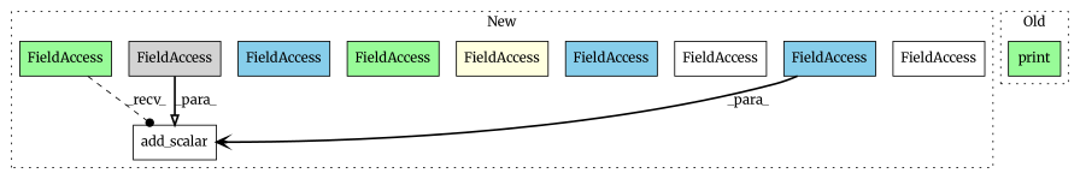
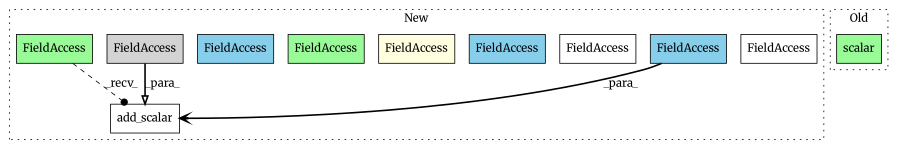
  digraph {
    fontname=Merriweather
    node [a=22 fillcolor=white fontname=Merriweather l=6 s=4799 shape=box style=filled]
    edge [fontname=Merriweather style=bold]
    n1 [a=32 l="11,1" label=add_scalar s="4806,4851"]
    n2 [label=FieldAccess]
    n3 [fillcolor=skyblue l=9 label=FieldAccess s=4842]
    n4 [label=FieldAccess s=4663]
    n5 [fillcolor=skyblue l=11 label=FieldAccess s=4830]
    n6 [fillcolor=lightyellow l=11 label=FieldAccess s=4932]
    n7 [fillcolor=palegreen l=11 label=FieldAccess s=4576]
    n8 [fillcolor=skyblue label=FieldAccess s=4745]
    n9 [fillcolor=lightgrey l=11 label=FieldAccess s=4830]
    n10 [fillcolor=palegreen label=FieldAccess]
-   n11 [a=32 fillcolor=palegreen l="6,2" label=print s="4120,4181"]
+   n11 [a=32 fillcolor=palegreen l="6,2" label=scalar s="4120,4181"]
    subgraph cluster_1 {
      label=New
      style=dotted
      n1
      n2
      n3
      n4
      n5
      n6
      n7
      n8
      n9
      n10
    }
    subgraph cluster_2 {
      label=Old
      style=dotted
      n11
    }
    n3 -> n1 [arrowhead=vee label=_para_]
    n9 -> n1 [arrowhead=onormal label=_para_]
    n10 -> n1 [arrowhead=dot label=_recv_ style=dashed]
  }
